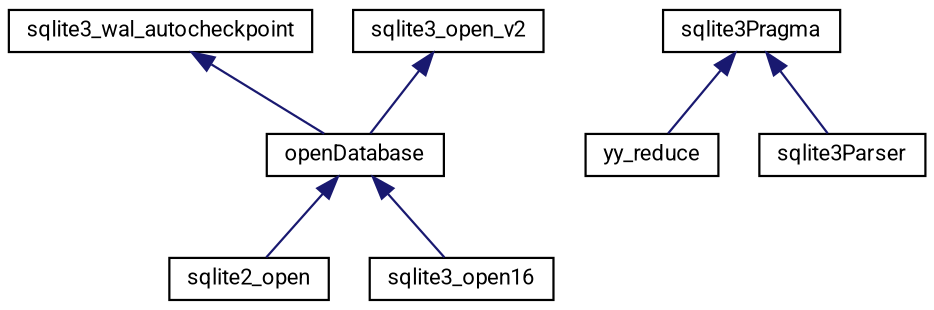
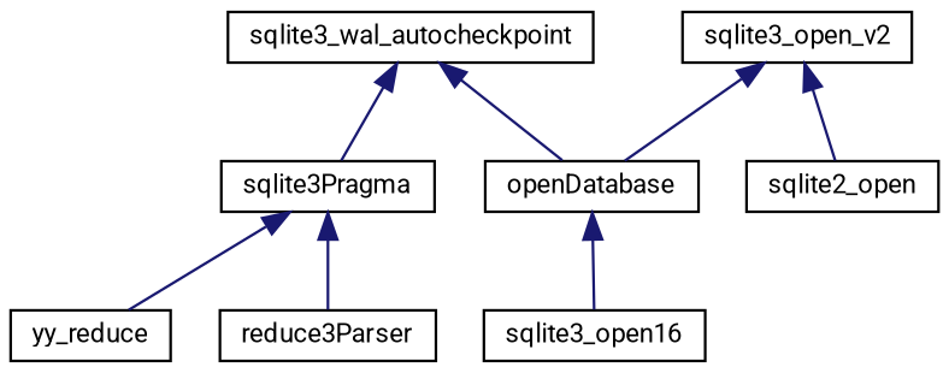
  digraph {
    fontname=Roboto
    rankdir=TB
    node [color=black fillcolor=white fontname=Roboto fontsize=10 shape=record style=filled]
    edge [color=midnightblue dir=back fontname=Roboto fontsize=10 labelfontname=FreeSans labelfontsize=10 style=solid]
    n1 [height=0.2 label=sqlite3_wal_autocheckpoint width=0.4]
    n2 [height=0.2 label=sqlite3Pragma width=0.4]
    n3 [height=0.2 label=openDatabase width=0.4]
    n4 [height=0.2 label=yy_reduce width=0.4]
-   n5 [height=0.2 label=sqlite3Parser width=0.4]
+   n5 [height=0.2 label=reduce3Parser width=0.4]
    n6 [height=0.2 label=sqlite2_open width=0.4]
    n7 [height=0.2 label=sqlite3_open16 width=0.4]
    n8 [height=0.2 label=sqlite3_open_v2 width=0.4]
+   n1 -> n2
    n1 -> n3
    n2 -> n4
    n2 -> n5
-   n3 -> n6
+   n8 -> n6
    n3 -> n7
    n8 -> n3
  }
